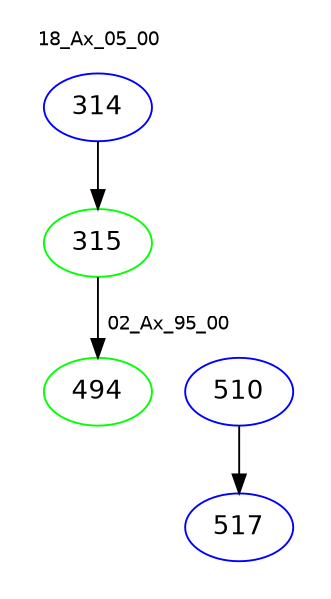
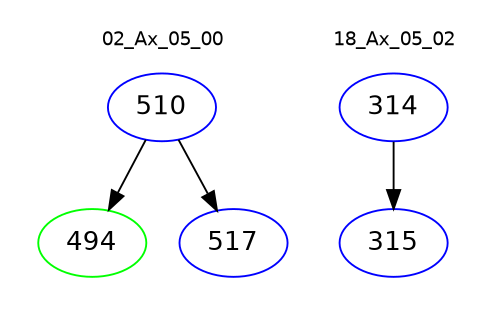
  digraph {
    fontname="DejaVu Sans"
    node [color=blue fontname="DejaVu Sans"]
    edge [color=black fontname="DejaVu Sans"]
    n1 [label=510]
    n2 [color=green label=494]
    n3 [label=517]
    n4 [label=314]
-   n5 [color=green label=315]
+   n5 [label=315]
    subgraph cluster_1 {
      color=white
      fontsize=10
-     label="02_Ax_95_00"
+     label="02_Ax_05_00"
      n1
      n2
      n3
    }
    subgraph cluster_2 {
      color=white
      fontsize=10
-     label="18_Ax_05_00"
+     label="18_Ax_05_02"
      n4
      n5
    }
-   n5 -> n2
+   n1 -> n2
    n1 -> n3
    n4 -> n5
  }
